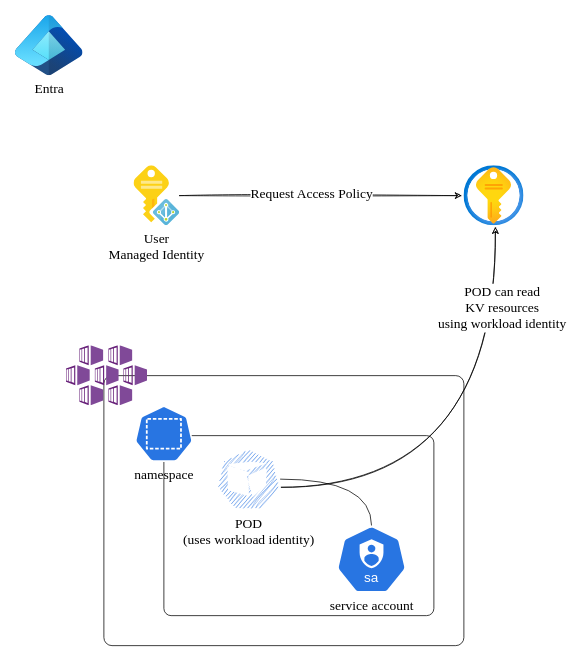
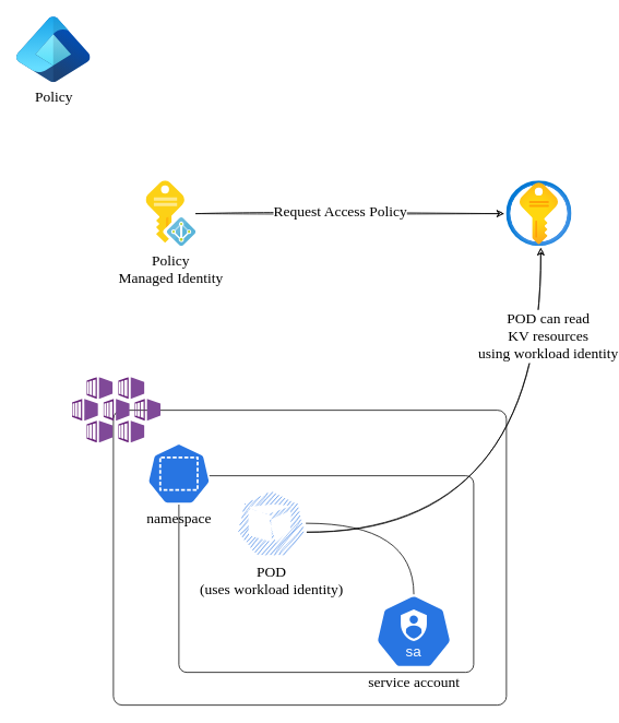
  <mxCell id="0" />
  <mxCell id="1" parent="0" />
  <mxCell id="2" style="edgeStyle=orthogonalEdgeStyle;rounded=0;orthogonalLoop=1;jettySize=auto;html=1;entryX=-0.037;entryY=0.5;entryDx=0;entryDy=0;entryPerimeter=0;fontFamily=Architects Daughter;fontSource=https%3A%2F%2Ffonts.googleapis.com%2Fcss%3Ffamily%3DArchitects%2BDaughter;fontSize=18;sketch=1;" parent="1" source="4" target="5" edge="1"><mxGeometry relative="1" as="geometry" /></mxCell>
  <mxCell id="3" value="Request Access Policy" style="edgeLabel;html=1;align=center;verticalAlign=middle;resizable=0;points=[];fontSize=18;fontFamily=Architects Daughter;fontSource=https%3A%2F%2Ffonts.googleapis.com%2Fcss%3Ffamily%3DArchitects%2BDaughter;" parent="2" vertex="1" connectable="0"><mxGeometry x="-0.063" y="3" relative="1" as="geometry"><mxPoint as="offset" /></mxGeometry></mxCell>
- <mxCell id="4" value="User&lt;br style=&quot;font-size: 18px;&quot;&gt;Managed Identity" style="sketch=0;aspect=fixed;html=1;points=[];align=center;image;fontSize=18;image=img/lib/mscae/Managed_Identities.svg;fontFamily=Architects Daughter;fontSource=https%3A%2F%2Ffonts.googleapis.com%2Fcss%3Ffamily%3DArchitects%2BDaughter;" parent="1" vertex="1"><mxGeometry x="178" y="220" width="60.8" height="80" as="geometry" /></mxCell>
+ <mxCell id="4" value="Policy&lt;br style=&quot;font-size: 18px;&quot;&gt;Managed Identity" style="sketch=0;aspect=fixed;html=1;points=[];align=center;image;fontSize=18;image=img/lib/mscae/Managed_Identities.svg;fontFamily=Architects Daughter;fontSource=https%3A%2F%2Ffonts.googleapis.com%2Fcss%3Ffamily%3DArchitects%2BDaughter;" parent="1" vertex="1"><mxGeometry x="178" y="220" width="60.8" height="80" as="geometry" /></mxCell>
  <mxCell id="5" value="" style="aspect=fixed;html=1;points=[];align=center;image;fontSize=18;image=img/lib/azure2/security/Key_Vaults.svg;sketch=0;fontFamily=Architects Daughter;fontSource=https%3A%2F%2Ffonts.googleapis.com%2Fcss%3Ffamily%3DArchitects%2BDaughter;" parent="1" vertex="1"><mxGeometry x="618" y="220" width="80" height="80" as="geometry" /></mxCell>
  <mxCell id="6" value="" style="rounded=1;whiteSpace=wrap;html=1;sketch=0;fontFamily=Architects Daughter;fontSource=https%3A%2F%2Ffonts.googleapis.com%2Fcss%3Ffamily%3DArchitects%2BDaughter;fontSize=18;arcSize=3;" parent="1" vertex="1"><mxGeometry x="138" y="500" width="480" height="360" as="geometry" /></mxCell>
  <mxCell id="7" value="" style="sketch=0;aspect=fixed;html=1;points=[];align=center;image;fontSize=18;image=img/lib/mscae/Kubernetes_Services.svg;fontFamily=Architects Daughter;fontSource=https%3A%2F%2Ffonts.googleapis.com%2Fcss%3Ffamily%3DArchitects%2BDaughter;" parent="1" vertex="1"><mxGeometry x="88" y="460" width="108.11" height="80" as="geometry" /></mxCell>
  <mxCell id="8" value="" style="rounded=1;whiteSpace=wrap;html=1;sketch=0;fontFamily=Architects Daughter;fontSource=https%3A%2F%2Ffonts.googleapis.com%2Fcss%3Ffamily%3DArchitects%2BDaughter;fontSize=18;arcSize=4;" parent="1" vertex="1"><mxGeometry x="218" y="580" width="360" height="240" as="geometry" /></mxCell>
  <mxCell id="9" style="edgeStyle=orthogonalEdgeStyle;rounded=0;sketch=1;orthogonalLoop=1;jettySize=auto;html=1;entryX=0.525;entryY=1.025;entryDx=0;entryDy=0;entryPerimeter=0;fontFamily=Architects Daughter;fontSource=https%3A%2F%2Ffonts.googleapis.com%2Fcss%3Ffamily%3DArchitects%2BDaughter;fontSize=18;curved=1;exitX=0.995;exitY=0.63;exitDx=0;exitDy=0;exitPerimeter=0;" parent="1" source="13" target="5" edge="1"><mxGeometry relative="1" as="geometry"><mxPoint x="738" y="710" as="sourcePoint" /></mxGeometry></mxCell>
  <mxCell id="10" value="POD can read&lt;br style=&quot;font-size: 18px;&quot;&gt;KV resources&lt;br style=&quot;font-size: 18px;&quot;&gt;using workload identity" style="edgeLabel;html=1;align=center;verticalAlign=middle;resizable=0;points=[];fontSize=18;fontFamily=Architects Daughter;fontSource=https%3A%2F%2Ffonts.googleapis.com%2Fcss%3Ffamily%3DArchitects%2BDaughter;" parent="9" vertex="1" connectable="0"><mxGeometry x="0.263" y="29" relative="1" as="geometry"><mxPoint x="37" y="-126" as="offset" /></mxGeometry></mxCell>
  <mxCell id="11" value="namespace" style="sketch=0;html=1;dashed=0;whitespace=wrap;fillColor=#2875E2;strokeColor=#ffffff;points=[[0.005,0.63,0],[0.1,0.2,0],[0.9,0.2,0],[0.5,0,0],[0.995,0.63,0],[0.72,0.99,0],[0.5,1,0],[0.28,0.99,0]];shape=mxgraph.kubernetes.icon;prIcon=ns;fontFamily=Architects Daughter;fontSource=https%3A%2F%2Ffonts.googleapis.com%2Fcss%3Ffamily%3DArchitects%2BDaughter;fontSize=18;labelPosition=center;verticalLabelPosition=bottom;align=center;verticalAlign=top;" parent="1" vertex="1"><mxGeometry x="178" y="540" width="80" height="75" as="geometry" /></mxCell>
  <mxCell id="12" style="edgeStyle=orthogonalEdgeStyle;rounded=0;orthogonalLoop=1;jettySize=auto;html=1;curved=1;fontFamily=Architects Daughter;fontSource=https%3A%2F%2Ffonts.googleapis.com%2Fcss%3Ffamily%3DArchitects%2BDaughter;fontSize=18;endArrow=none;" edge="1" parent="1" source="13" target="14"><mxGeometry relative="1" as="geometry" /></mxCell>
  <mxCell id="13" value="POD&lt;br style=&quot;font-size: 18px;&quot;&gt;(uses workload identity)" style="sketch=1;html=1;dashed=0;whitespace=wrap;fillColor=#2875E2;strokeColor=#ffffff;points=[[0.005,0.63,0],[0.1,0.2,0],[0.9,0.2,0],[0.5,0,0],[0.995,0.63,0],[0.72,0.99,0],[0.5,1,0],[0.28,0.99,0]];shape=mxgraph.kubernetes.icon;prIcon=pod;fontFamily=Architects Daughter;fontSource=https%3A%2F%2Ffonts.googleapis.com%2Fcss%3Ffamily%3DArchitects%2BDaughter;fontSize=18;labelPosition=center;verticalLabelPosition=bottom;align=center;verticalAlign=top;curveFitting=1;jiggle=2;" parent="1" vertex="1"><mxGeometry x="288" y="596" width="85" height="84" as="geometry" /></mxCell>
- <mxCell id="14" value="service account" style="aspect=fixed;sketch=0;html=1;dashed=0;whitespace=wrap;verticalLabelPosition=bottom;verticalAlign=top;fillColor=#2875E2;strokeColor=#ffffff;points=[[0.005,0.63,0],[0.1,0.2,0],[0.9,0.2,0],[0.5,0,0],[0.995,0.63,0],[0.72,0.99,0],[0.5,1,0],[0.28,0.99,0]];shape=mxgraph.kubernetes.icon2;kubernetesLabel=1;prIcon=sa;fontFamily=Architects Daughter;fontSource=https%3A%2F%2Ffonts.googleapis.com%2Fcss%3Ffamily%3DArchitects%2BDaughter;fontSize=18;" vertex="1" parent="1"><mxGeometry x="448" y="700" width="93.75" height="90" as="geometry" /></mxCell>
- <mxCell id="15" value="Entra" style="image;aspect=fixed;html=1;points=[];align=center;fontSize=18;image=img/lib/azure2/other/Entra_Identity.svg;fontFamily=Architects Daughter;fontSource=https%3A%2F%2Ffonts.googleapis.com%2Fcss%3Ffamily%3DArchitects%2BDaughter;" vertex="1" parent="1"><mxGeometry x="20" y="20" width="90.01" height="80" as="geometry" /></mxCell>
+ <mxCell id="14" value="service account" style="aspect=fixed;sketch=0;html=1;dashed=0;whitespace=wrap;verticalLabelPosition=bottom;verticalAlign=top;fillColor=#2875E2;strokeColor=#ffffff;points=[[0.005,0.63,0],[0.1,0.2,0],[0.9,0.2,0],[0.5,0,0],[0.995,0.63,0],[0.72,0.99,0],[0.5,1,0],[0.28,0.99,0]];shape=mxgraph.kubernetes.icon2;kubernetesLabel=1;prIcon=sa;fontFamily=Architects Daughter;fontSource=https%3A%2F%2Ffonts.googleapis.com%2Fcss%3Ffamily%3DArchitects%2BDaughter;fontSize=18;" vertex="1" parent="1"><mxGeometry x="458" y="725" width="93.75" height="90" as="geometry" /></mxCell>
+ <mxCell id="15" value="Policy" style="image;aspect=fixed;html=1;points=[];align=center;fontSize=18;image=img/lib/azure2/other/Entra_Identity.svg;fontFamily=Architects Daughter;fontSource=https%3A%2F%2Ffonts.googleapis.com%2Fcss%3Ffamily%3DArchitects%2BDaughter;" vertex="1" parent="1"><mxGeometry x="20" y="20" width="90.01" height="80" as="geometry" /></mxCell>
